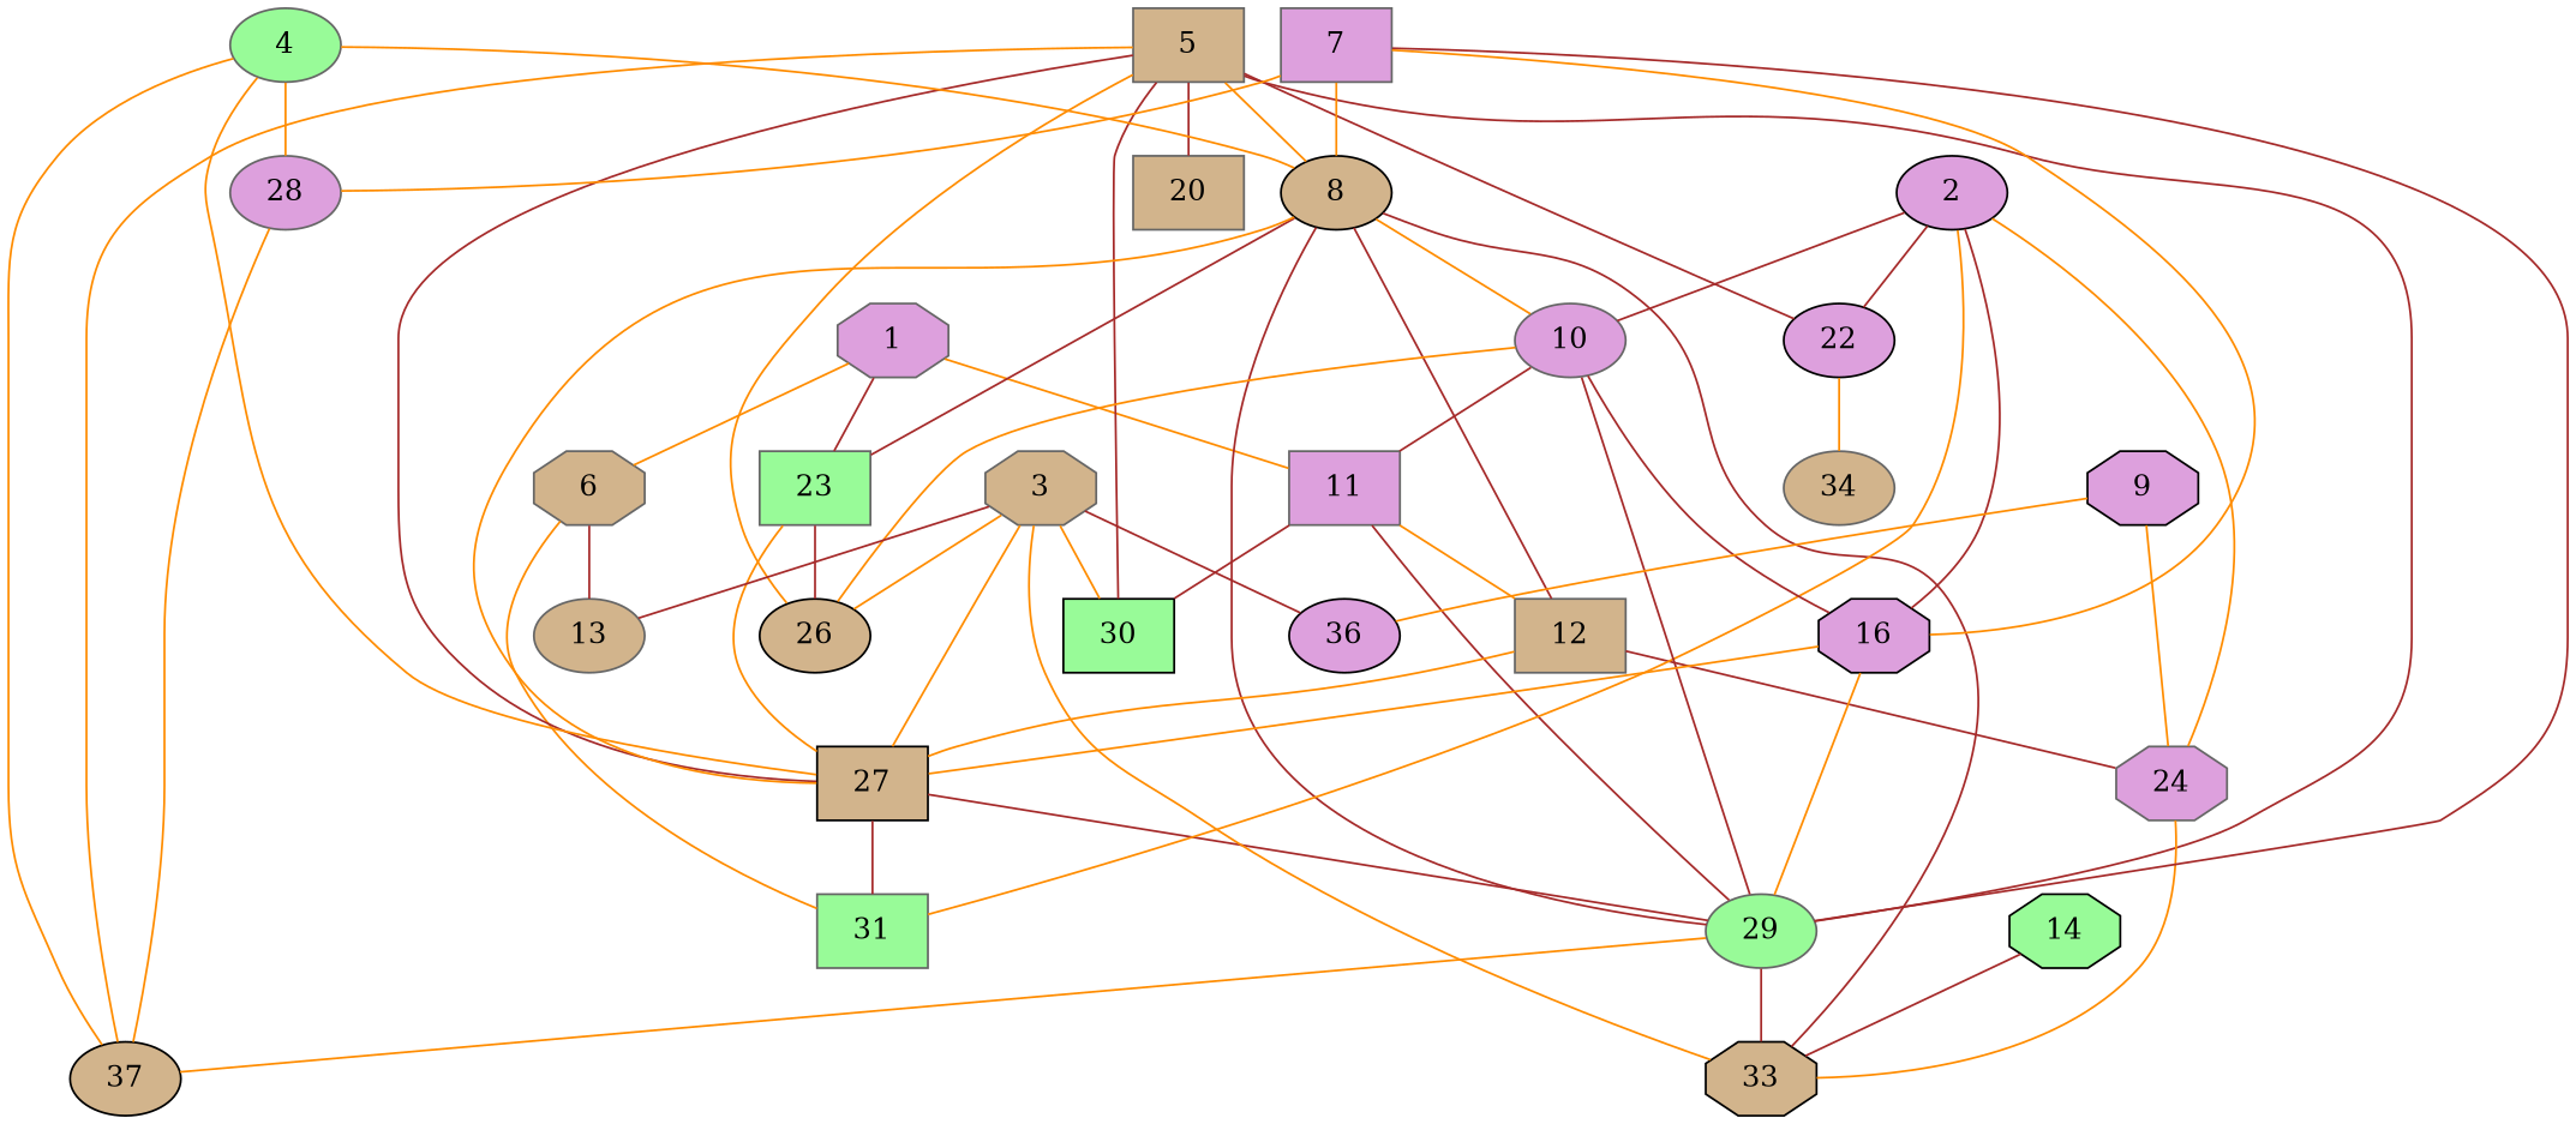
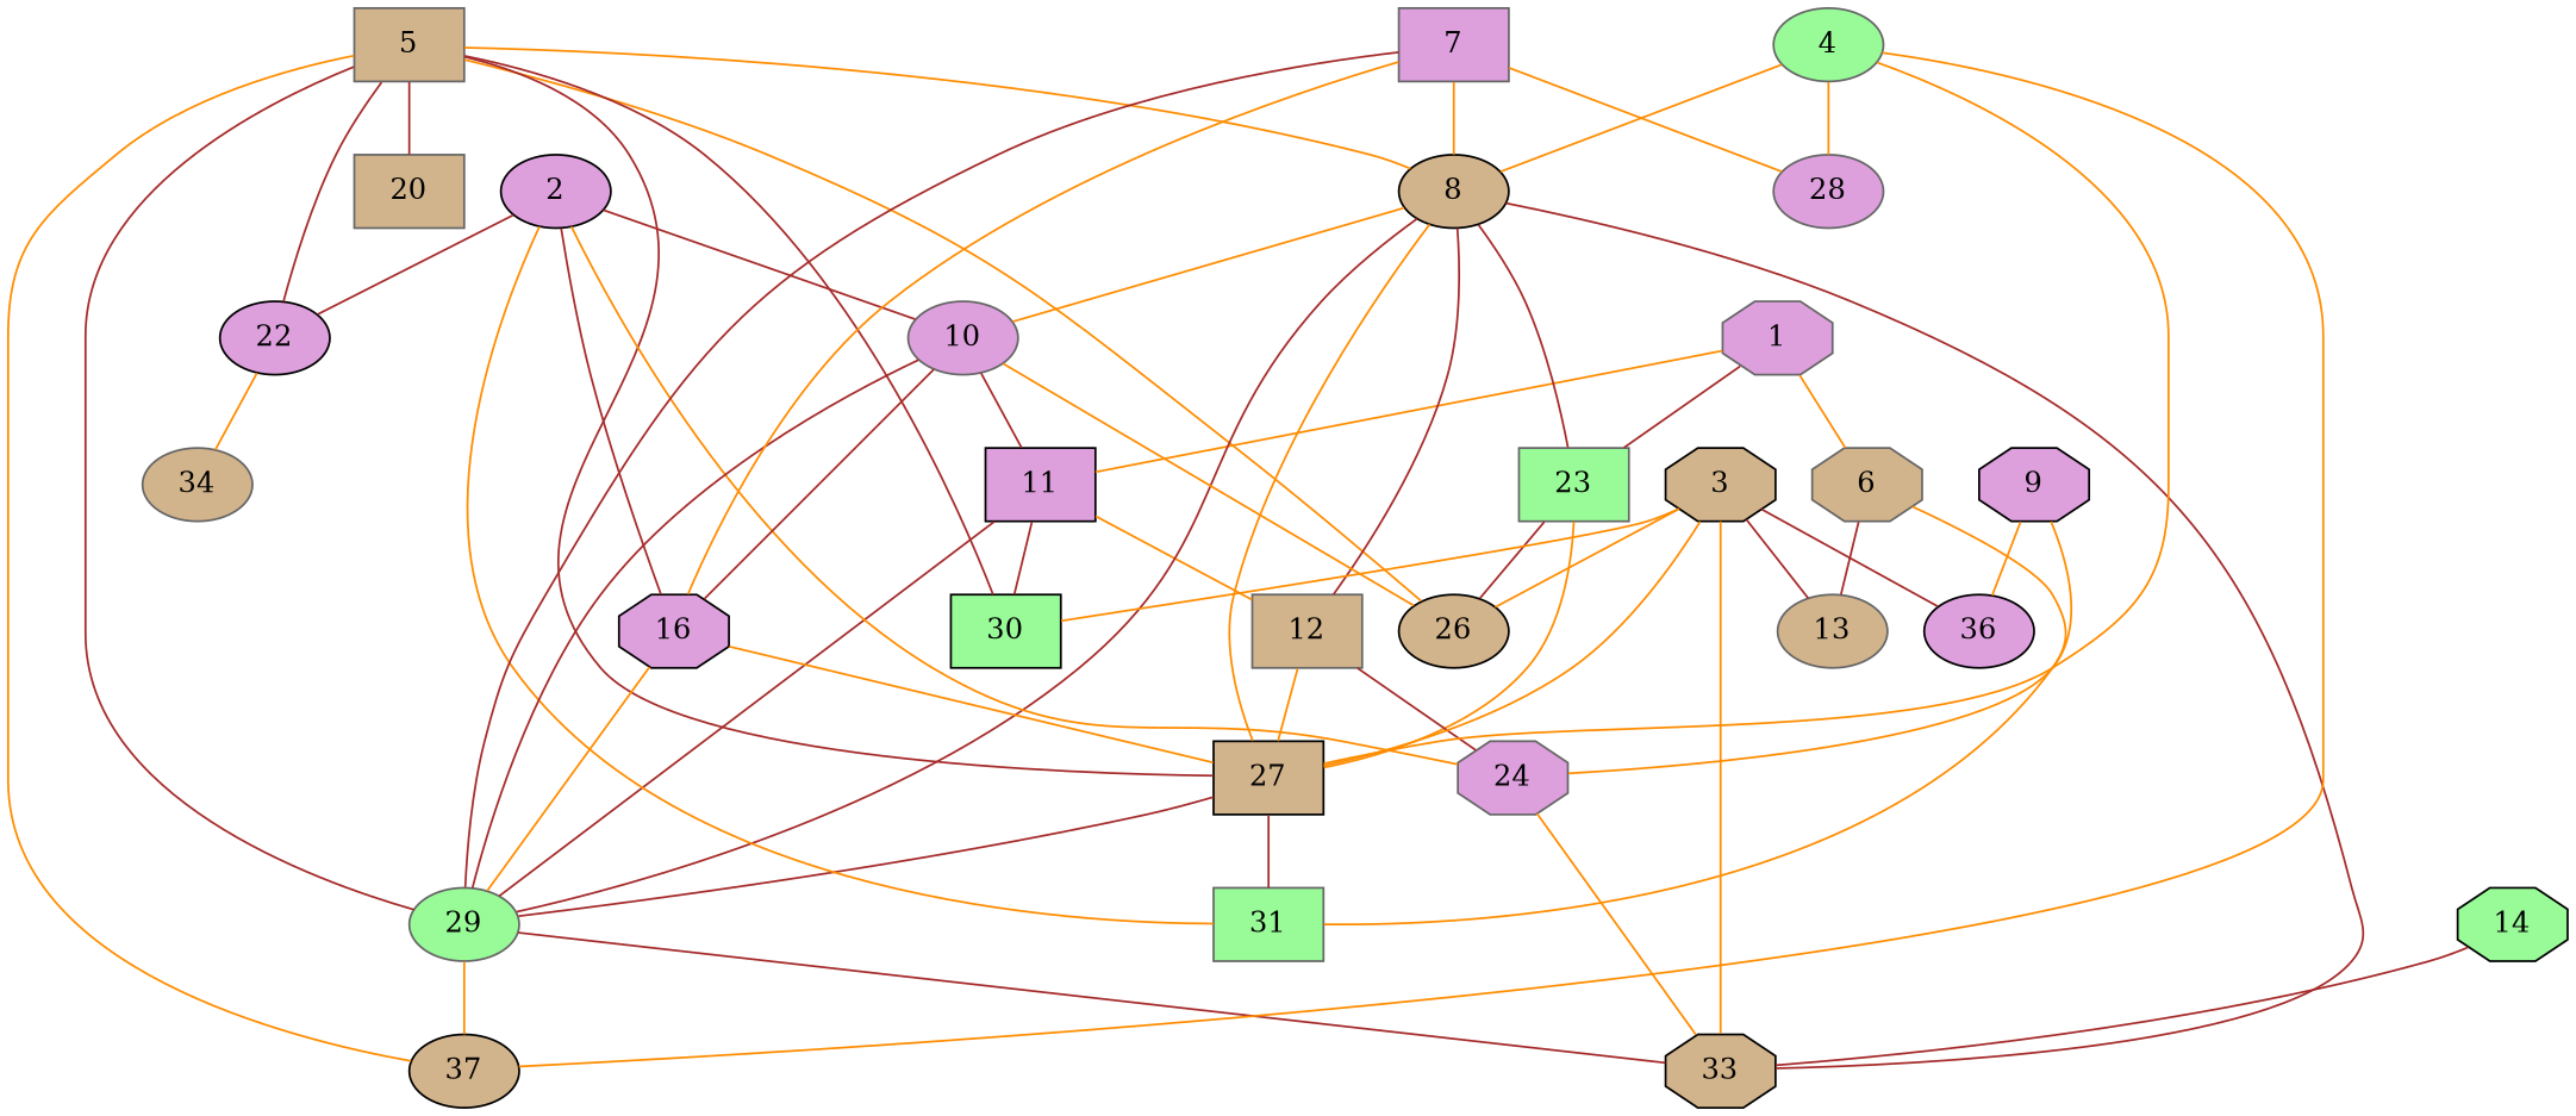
  graph {
    node [color=gray40 fillcolor=tan shape=ellipse style=filled]
    edge [color=darkorange weight=1.0]
    1 [fillcolor=plum shape=octagon]
    6 [shape=octagon]
-   11 [fillcolor=plum shape=box]
+   11 [color=black fillcolor=plum shape=box]
    23 [fillcolor=palegreen shape=box]
    5 [shape=box]
    22 [color=black fillcolor=plum]
    26 [color=black]
    27 [color=black shape=box]
    30 [color=black fillcolor=palegreen shape=box]
    8 [color=black]
    37 [color=black]
    20 [shape=box]
    29 [fillcolor=palegreen]
    31 [fillcolor=palegreen shape=box]
    13
    12 [shape=box]
    2 [color=black fillcolor=plum]
    10 [fillcolor=plum]
    16 [color=black fillcolor=plum shape=octagon]
    24 [fillcolor=plum shape=octagon]
    34
    33 [color=black shape=octagon]
-   3 [shape=octagon]
+   3 [color=black shape=octagon]
    36 [color=black fillcolor=plum]
    4 [fillcolor=palegreen]
    28 [fillcolor=plum]
    7 [fillcolor=plum shape=box]
    9 [color=black fillcolor=plum shape=octagon]
    14 [color=black fillcolor=palegreen shape=octagon]
    1 -- 6 [weight=2.0]
    1 -- 11
    1 -- 23 [color=brown]
    6 -- 31
    6 -- 13 [color=brown]
    11 -- 30 [color=brown]
    11 -- 29 [color=brown]
    11 -- 12
    23 -- 26 [color=brown]
    23 -- 27
    5 -- 22 [color=brown]
    5 -- 26 [weight=4.0]
    5 -- 27 [color=brown]
    5 -- 30 [color=brown]
    5 -- 8
    5 -- 37
    5 -- 20 [color=brown weight=5.0]
    5 -- 29 [color=brown weight=4.0]
    22 -- 34
    27 -- 29 [color=brown weight=2.0]
    27 -- 31 [color=brown]
    8 -- 23 [color=brown weight=2.0]
    8 -- 27
    8 -- 29 [color=brown weight=2.0]
    8 -- 12 [color=brown]
    8 -- 10
    8 -- 33 [color=brown]
    29 -- 37
    29 -- 33 [color=brown]
    12 -- 27
    12 -- 24 [color=brown]
    2 -- 22 [color=brown]
    2 -- 31
    2 -- 10 [color=brown]
    2 -- 16 [color=brown]
    2 -- 24
    10 -- 11 [color=brown]
    10 -- 26
    10 -- 29 [color=brown weight=4.0]
    10 -- 16 [color=brown]
    16 -- 27 [weight=3.0]
    16 -- 29
    24 -- 33
    3 -- 26
    3 -- 27 [weight=4.0]
    3 -- 30
    3 -- 13 [color=brown]
    3 -- 33 [weight=3.0]
    3 -- 36 [color=brown]
    4 -- 27
    4 -- 8
    4 -- 37
    4 -- 28 [weight=4.0]
-   28 -- 37
    7 -- 8 [weight=2.0]
    7 -- 29 [color=brown]
    7 -- 16
    7 -- 28
    9 -- 24
    9 -- 36
    14 -- 33 [color=brown]
  }
